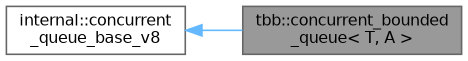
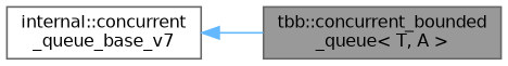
  digraph {
    rankdir=LR
    node [color=gray40 fontname=Helvetica fontsize=10 shape=box style=filled]
    n1 [fillcolor=grey60 fontcolor=black height=0.2 label="tbb::concurrent_bounded\l_queue\< T, A \>" width=0.4]
-   n2 [fillcolor=white height=0.2 label="internal::concurrent\l_queue_base_v8" width=0.4]
+   n2 [fillcolor=white height=0.2 label="internal::concurrent\l_queue_base_v7" width=0.4]
    n2 -> n1 [color=steelblue1 dir=back fontname=Helvetica fontsize=10 labelfontname=Helvetica labelfontsize=10 style=solid]
  }
